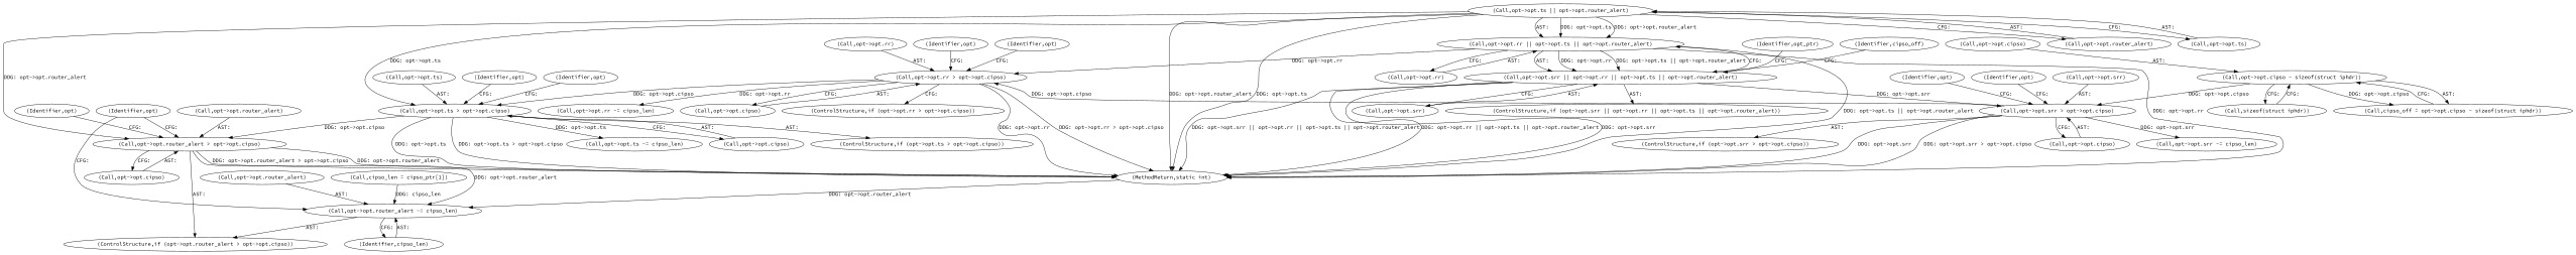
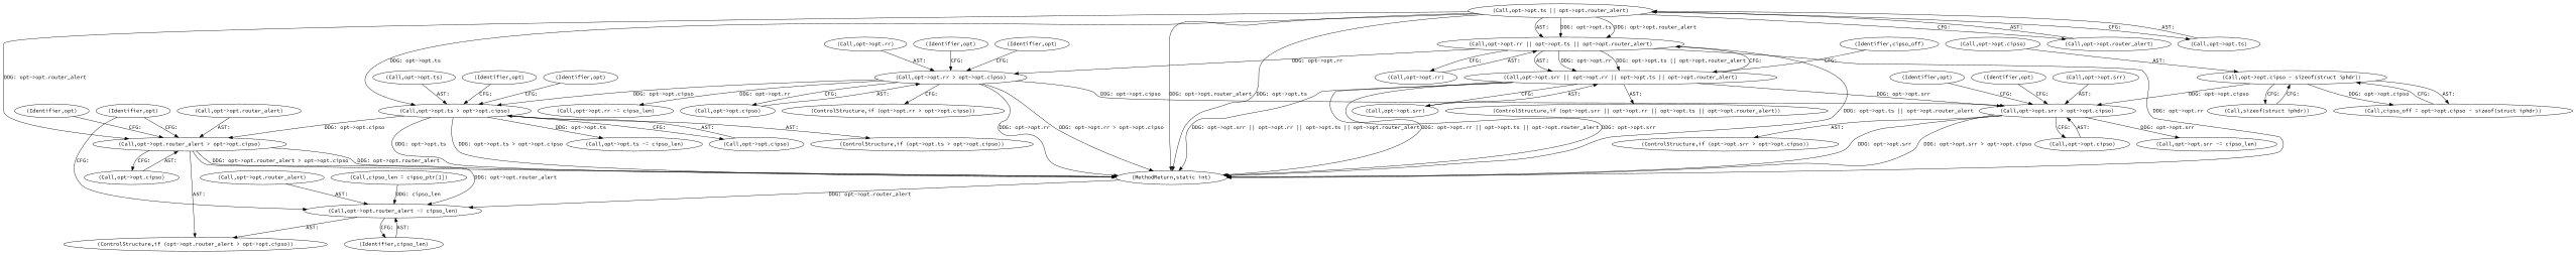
  digraph {
    fontname="Source Code Pro"
    node [fontname="Source Code Pro"]
    edge [fontname="Source Code Pro"]
    n1 [label="(Call,opt->opt.router_alert > opt->opt.cipso)"]
    n2 [label="(Call,opt->opt.router_alert -= cipso_len)"]
    n3 [label="(ControlStructure,if (opt->opt.router_alert > opt->opt.cipso))"]
    n4 [label="(MethodReturn,static int)"]
    n5 [label="(Call,opt->opt.cipso)"]
    n6 [label="(Identifier,cipso_len)"]
    n7 [label="(Call,opt->opt.ts || opt->opt.router_alert)"]
    n8 [label="(Call,opt->opt.ts > opt->opt.cipso)"]
    n9 [label="(Call,opt->opt.rr || opt->opt.ts || opt->opt.router_alert)"]
    n10 [label="(Call,opt->opt.router_alert)"]
    n11 [label="(Call,opt->opt.ts)"]
    n12 [label="(Call,opt->opt.ts -= cipso_len)"]
    n13 [label="(Call,opt->opt.cipso)"]
    n14 [label="(ControlStructure,if (opt->opt.ts > opt->opt.cipso))"]
    n15 [label="(Call,opt->opt.rr > opt->opt.cipso)"]
    n16 [label="(Call,opt->opt.srr || opt->opt.rr || opt->opt.ts || opt->opt.router_alert)"]
    n17 [label="(Call,opt->opt.rr)"]
    n18 [label="(Call,opt->opt.rr -= cipso_len)"]
    n19 [label="(Call,opt->opt.cipso)"]
    n20 [label="(ControlStructure,if (opt->opt.rr > opt->opt.cipso))"]
    n21 [label="(Call,opt->opt.srr > opt->opt.cipso)"]
    n22 [label="(Call,opt->opt.srr)"]
    n23 [label="(ControlStructure,if (opt->opt.srr || opt->opt.rr || opt->opt.ts || opt->opt.router_alert))"]
    n24 [label="(Call,opt->opt.cipso)"]
    n25 [label="(Call,opt->opt.srr -= cipso_len)"]
    n26 [label="(ControlStructure,if (opt->opt.srr > opt->opt.cipso))"]
    n27 [label="(Call,opt->opt.cipso - sizeof(struct iphdr))"]
    n28 [label="(Call,sizeof(struct iphdr))"]
    n29 [label="(Call,cipso_off = opt->opt.cipso - sizeof(struct iphdr))"]
    n30 [label="(Call,opt->opt.ts)"]
    n31 [label="(Call,opt->opt.rr)"]
    n32 [label="(Identifier,opt)"]
    n33 [label="(Identifier,opt)"]
    n34 [label="(Call,opt->opt.router_alert)"]
    n35 [label="(Identifier,opt)"]
    n36 [label="(Identifier,opt)"]
    n37 [label="(Call,cipso_len = cipso_ptr[1])"]
    n38 [label="(Identifier,opt)"]
-   n39 [label="(Identifier,opt_ptr)"]
    n40 [label="(Identifier,opt)"]
    n41 [label="(Call,opt->opt.srr)"]
    n42 [label="(Identifier,cipso_off)"]
    n43 [label="(Identifier,opt)"]
    n44 [label="(Call,opt->opt.router_alert)"]
    n45 [label="(Call,opt->opt.cipso)"]
    n46 [label="(Identifier,opt)"]
    n1 -> n2 [label="DDG: opt->opt.router_alert"]
    n1 -> n3 [label="AST: "]
    n1 -> n4 [label="DDG: opt->opt.router_alert > opt->opt.cipso"]
    n1 -> n4 [label="DDG: opt->opt.router_alert"]
    n1 -> n5 [label="CFG: "]
    n2 -> n3 [label="AST: "]
    n2 -> n6 [label="CFG: "]
    n4 -> n2 [label="DDG: opt->opt.router_alert"]
    n5 -> n1 [label="AST: "]
    n6 -> n2 [label="AST: "]
    n7 -> n1 [label="DDG: opt->opt.router_alert"]
    n7 -> n4 [label="DDG: opt->opt.router_alert"]
    n7 -> n4 [label="DDG: opt->opt.ts"]
    n7 -> n8 [label="DDG: opt->opt.ts"]
    n7 -> n9 [label="AST: "]
    n7 -> n9 [label="DDG: opt->opt.ts"]
    n7 -> n9 [label="DDG: opt->opt.router_alert"]
    n7 -> n10 [label="CFG: "]
    n7 -> n11 [label="CFG: "]
    n8 -> n1 [label="DDG: opt->opt.cipso"]
    n8 -> n4 [label="DDG: opt->opt.ts"]
    n8 -> n4 [label="DDG: opt->opt.ts > opt->opt.cipso"]
    n8 -> n12 [label="DDG: opt->opt.ts"]
    n8 -> n13 [label="CFG: "]
    n8 -> n14 [label="AST: "]
    n9 -> n4 [label="DDG: opt->opt.ts || opt->opt.router_alert"]
    n9 -> n4 [label="DDG: opt->opt.rr"]
    n9 -> n15 [label="DDG: opt->opt.rr"]
    n9 -> n16 [label="AST: "]
    n9 -> n16 [label="DDG: opt->opt.rr"]
    n9 -> n16 [label="DDG: opt->opt.ts || opt->opt.router_alert"]
    n9 -> n17 [label="CFG: "]
    n10 -> n7 [label="AST: "]
    n11 -> n7 [label="AST: "]
    n13 -> n8 [label="AST: "]
    n15 -> n4 [label="DDG: opt->opt.rr"]
    n15 -> n4 [label="DDG: opt->opt.rr > opt->opt.cipso"]
    n15 -> n8 [label="DDG: opt->opt.cipso"]
    n15 -> n18 [label="DDG: opt->opt.rr"]
    n15 -> n19 [label="CFG: "]
    n15 -> n20 [label="CFG: "]
    n16 -> n4 [label="DDG: opt->opt.srr || opt->opt.rr || opt->opt.ts || opt->opt.router_alert"]
    n16 -> n4 [label="DDG: opt->opt.rr || opt->opt.ts || opt->opt.router_alert"]
    n16 -> n4 [label="DDG: opt->opt.srr"]
    n16 -> n9 [label="CFG: "]
    n16 -> n21 [label="DDG: opt->opt.srr"]
    n16 -> n22 [label="CFG: "]
    n16 -> n23 [label="AST: "]
    n17 -> n9 [label="AST: "]
    n19 -> n15 [label="AST: "]
    n21 -> n4 [label="DDG: opt->opt.srr"]
    n21 -> n4 [label="DDG: opt->opt.srr > opt->opt.cipso"]
-   n21 -> n15 [label="DDG: opt->opt.cipso"]
+   n15 -> n21 [label="DDG: opt->opt.cipso"]
    n21 -> n24 [label="CFG: "]
    n21 -> n25 [label="DDG: opt->opt.srr"]
    n21 -> n26 [label="AST: "]
    n22 -> n16 [label="AST: "]
    n24 -> n21 [label="AST: "]
    n27 -> n21 [label="DDG: opt->opt.cipso"]
    n27 -> n28 [label="CFG: "]
    n27 -> n29 [label="AST: "]
    n27 -> n29 [label="DDG: opt->opt.cipso"]
    n28 -> n27 [label="CFG: "]
    n29 -> n27 [label="CFG: "]
    n30 -> n8 [label="AST: "]
    n31 -> n15 [label="AST: "]
    n32 -> n1 [label="CFG: "]
    n33 -> n21 [label="CFG: "]
    n34 -> n2 [label="AST: "]
    n35 -> n21 [label="CFG: "]
    n36 -> n15 [label="CFG: "]
    n37 -> n2 [label="DDG: cipso_len"]
    n38 -> n8 [label="CFG: "]
-   n39 -> n16 [label="CFG: "]
    n40 -> n15 [label="CFG: "]
    n41 -> n21 [label="AST: "]
    n42 -> n16 [label="CFG: "]
    n43 -> n1 [label="CFG: "]
    n43 -> n2 [label="CFG: "]
    n44 -> n1 [label="AST: "]
    n45 -> n27 [label="AST: "]
    n46 -> n8 [label="CFG: "]
  }
